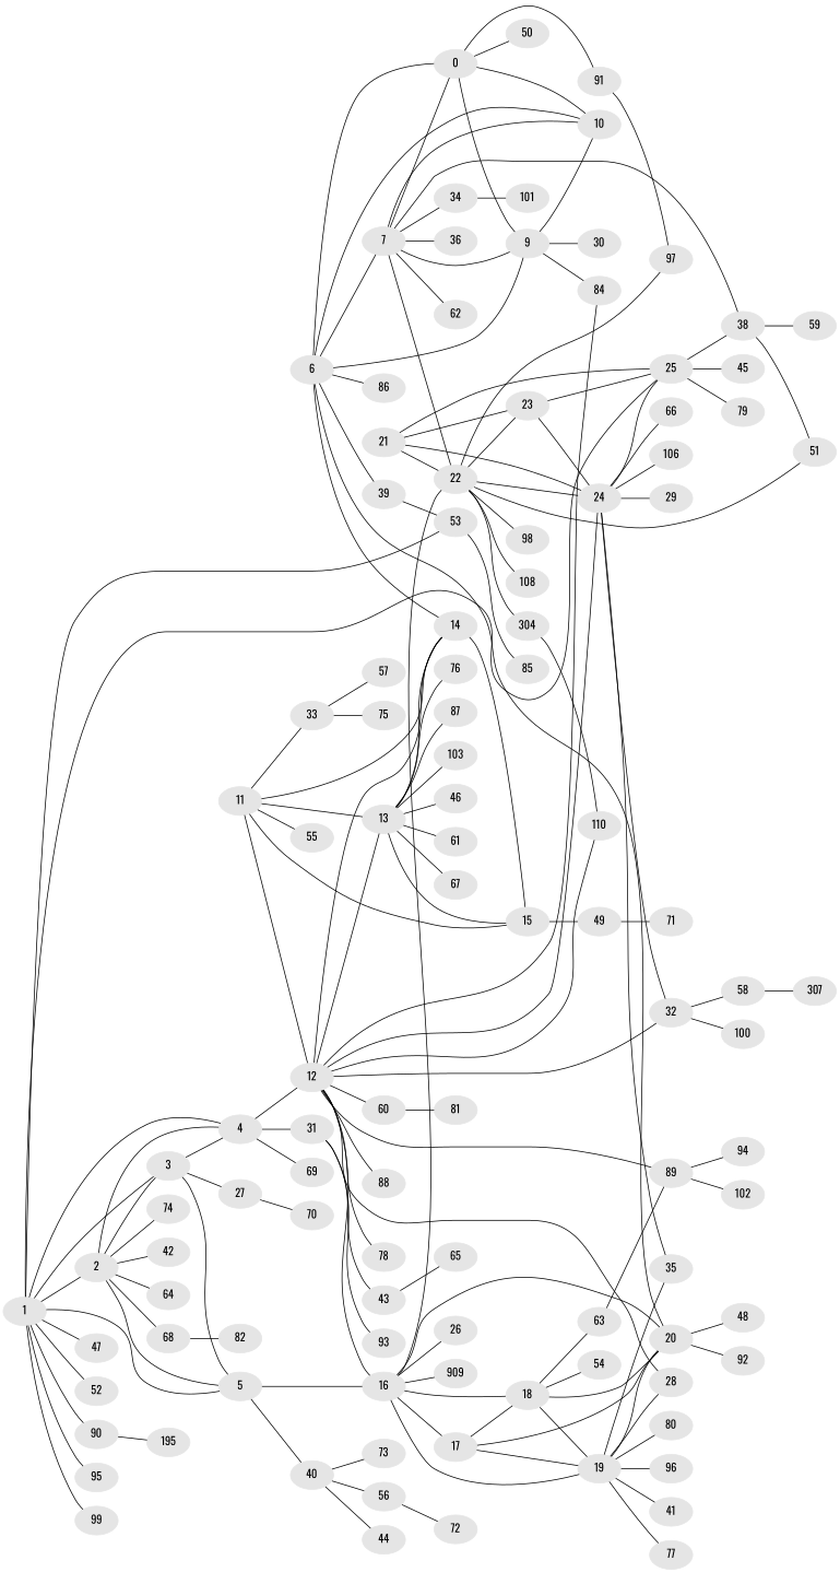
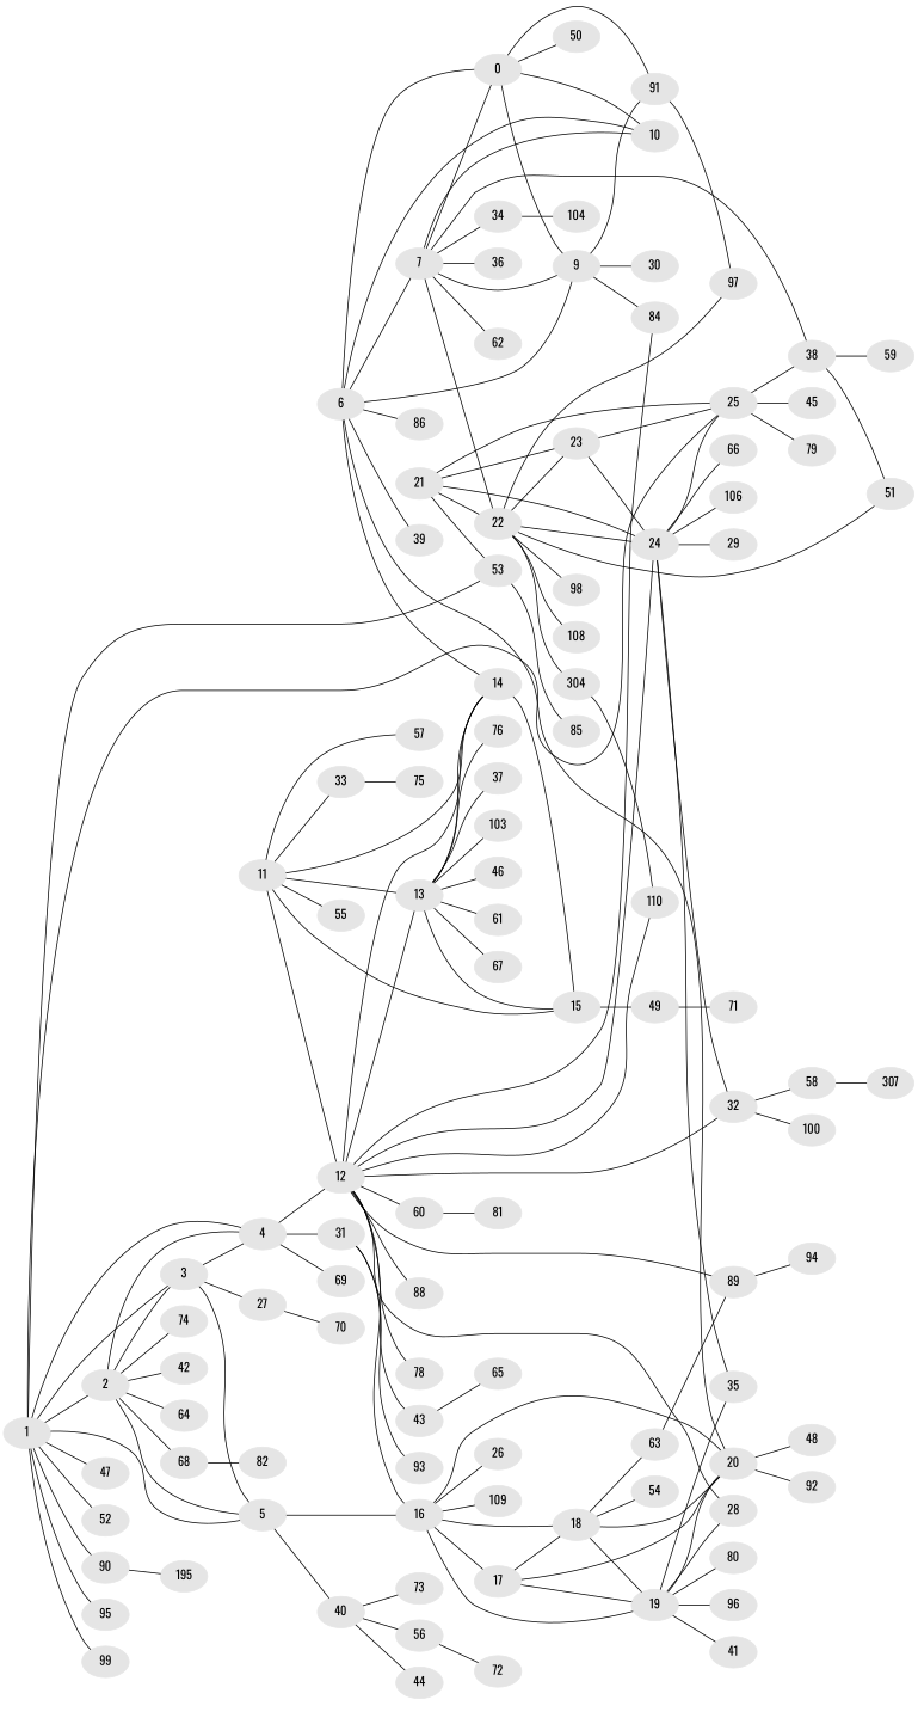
  graph {
    fontname=Oswald
    rankdir=LR
    node [color=gray90 fontname=Oswald style=filled]
    edge [fontname=Oswald]
    1
    2
    3
    4
    5
    25
    47
    52
    53
    90
    95
    99
    42
    64
    68
    74
    27
    12
    31
    69
    16
    40
    38
    45
    79
    85
    n27 [label=195]
    82
    70
    14
    84
    13
    24
    28
    32
    60
    78
    88
    89
    110
    43
    93
    n43 [label=0]
    7
    9
    10
    22
    34
    36
    62
    20
    17
    18
    19
    26
-   109 [label=909]
+   109
    44
    56
    73
    6
    39
    86
    50
    91
    30
    15
    48
    92
    23
    51
    97
    98
    n73 [label=304]
    108
-   101
+   101 [label=104]
    59
    11
    33
    55
    57
    46
    61
    67
    76
-   87
+   87 [label=37]
    103
    49
    75
    35
    29
    66
    106
    58
    100
    81
    94
-   102
    71
    54
    63
    41
-   77
    80
    96
    21
    65
    n107 [label=307]
    72
    1 -- 2
    1 -- 3
    1 -- 4
    1 -- 5
    1 -- 25
    1 -- 47
    1 -- 52
    1 -- 53
    1 -- 90
    1 -- 95
    1 -- 99
    2 -- 3
    2 -- 4
    2 -- 5
    2 -- 42
    2 -- 64
    2 -- 68
    2 -- 74
    3 -- 4
    3 -- 5
    3 -- 27
    4 -- 12
    4 -- 31
    4 -- 69
    5 -- 16
    5 -- 40
    25 -- 38
    25 -- 45
    25 -- 79
    53 -- 85
    90 -- n27
    68 -- 82
    27 -- 70
    12 -- 16
    12 -- 14
    12 -- 84
    12 -- 13
    12 -- 24
    12 -- 28
    12 -- 32
    12 -- 60
    12 -- 78
    12 -- 88
    12 -- 89
    12 -- 110
    31 -- 43
    31 -- 93
-   16 -- 22
    16 -- 20
    16 -- 17
    16 -- 18
    16 -- 19
    16 -- 26
    16 -- 109
    40 -- 44
    40 -- 56
    40 -- 73
    38 -- 51
    38 -- 59
    14 -- 15
    13 -- 14
    13 -- 15
    13 -- 46
    13 -- 61
    13 -- 67
    13 -- 76
    13 -- 87
    13 -- 103
    24 -- 25
    24 -- 32
    24 -- 35
    24 -- 29
    24 -- 66
    24 -- 106
    32 -- 58
    32 -- 100
    60 -- 81
    89 -- 94
-   89 -- 102
    43 -- 65
    n43 -- 9
    n43 -- 10
    n43 -- 50
    n43 -- 91
    7 -- 38
    7 -- n43
    7 -- 9
    7 -- 10
    7 -- 22
    7 -- 34
    7 -- 36
    7 -- 62
    9 -- 84
-   9 -- 10
+   9 -- 91
    9 -- 30
    22 -- 24
    22 -- 23
    22 -- 51
    22 -- 97
    22 -- 98
    22 -- n73
    22 -- 108
    34 -- 101
    20 -- 48
    20 -- 92
    17 -- 20
    17 -- 18
    17 -- 19
    18 -- 20
    18 -- 19
    18 -- 54
    18 -- 63
    19 -- 28
    19 -- 20
    19 -- 35
    19 -- 41
-   19 -- 77
    19 -- 80
    19 -- 96
    56 -- 72
    6 -- 14
    6 -- n43
    6 -- 7
    6 -- 9
    6 -- 10
    6 -- 20
    6 -- 39
    6 -- 86
    91 -- 97
    15 -- 49
    23 -- 25
    23 -- 24
    n73 -- 110
    11 -- 12
    11 -- 14
    11 -- 13
    11 -- 15
    11 -- 33
    11 -- 55
-   33 -- 57
+   11 -- 57
    33 -- 75
    49 -- 71
    58 -- n107
    63 -- 89
    21 -- 25
-   39 -- 53
+   21 -- 53
    21 -- 24
    21 -- 22
    21 -- 23
  }
